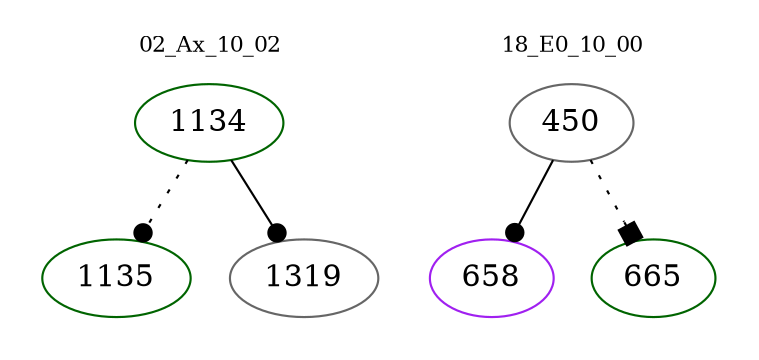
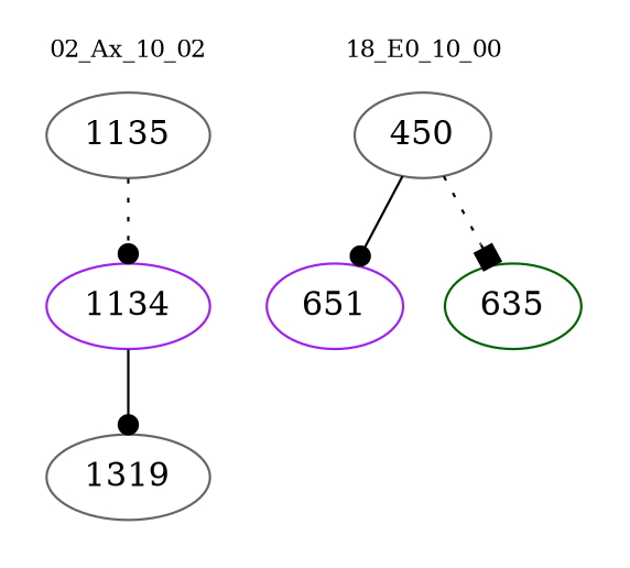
  digraph {
    node [color=purple]
    edge [arrowhead=dot color=black style=dotted]
-   n1 [color=darkgreen label=1134]
-   n2 [color=darkgreen label=1135]
+   n1 [label=1134]
+   n2 [color=gray40 label=1135]
    n3 [color=gray40 label=1319]
    n4 [color=gray40 label=450]
-   n5 [label=658]
-   n6 [color=darkgreen label=665]
+   n5 [label=651]
+   n6 [color=darkgreen label=635]
    subgraph cluster_1 {
      color=white
      fontsize=10
      label="02_Ax_10_02"
      n1
      n2
      n3
    }
    subgraph cluster_2 {
      color=white
      fontsize=10
      label="18_E0_10_00"
      n4
      n5
      n6
    }
-   n1 -> n2
+   n2 -> n1
    n1 -> n3 [style=solid]
    n4 -> n5 [style=solid]
    n4 -> n6 [arrowhead=box]
  }
